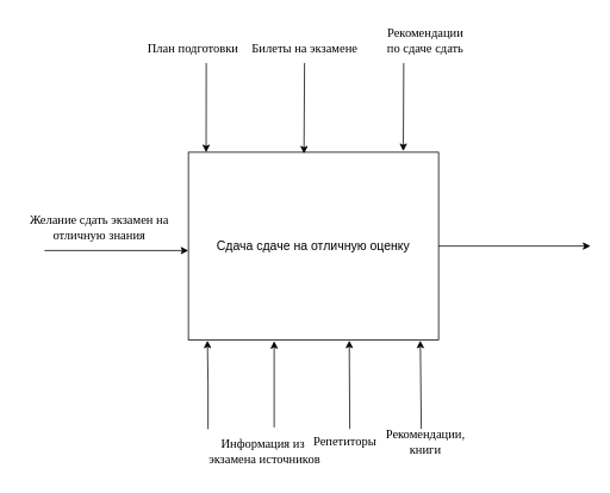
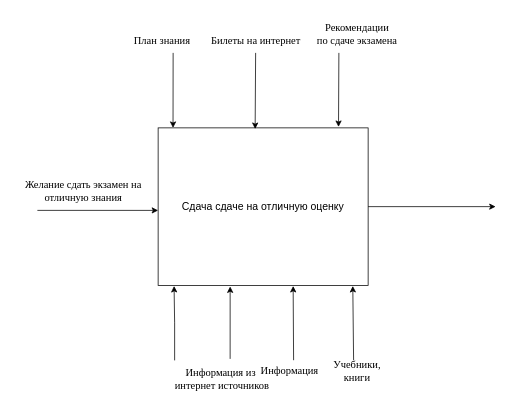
  <mxCell id="0" />
  <mxCell id="1" parent="0" />
  <mxCell id="2" value="Сдача сдаче на отличную оценку" style="rounded=0;whiteSpace=wrap;html=1;fontSize=14;" vertex="1" parent="1"><mxGeometry x="210" y="170" width="280" height="210" as="geometry" /></mxCell>
  <mxCell id="3" value="" style="endArrow=classic;html=1;rounded=0;fontSize=14;exitX=1;exitY=0.5;exitDx=0;exitDy=0;fontFamily=Times New Roman;labelPosition=center;verticalLabelPosition=top;align=center;verticalAlign=bottom;" edge="1" parent="1" source="2"><mxGeometry width="50" height="50" relative="1" as="geometry"><mxPoint x="520" y="290" as="sourcePoint" /><mxPoint x="660" y="275" as="targetPoint" /></mxGeometry></mxCell>
  <mxCell id="4" value="" style="endArrow=classic;html=1;rounded=0;fontSize=14;fontFamily=Times New Roman;labelPosition=center;verticalLabelPosition=top;align=center;verticalAlign=bottom;entryX=0.076;entryY=1.004;entryDx=0;entryDy=0;entryPerimeter=0;" edge="1" parent="1" target="2"><mxGeometry width="50" height="50" relative="1" as="geometry"><mxPoint x="232" y="480" as="sourcePoint" /><mxPoint x="410" y="460.5" as="targetPoint" /><Array as="points"><mxPoint x="232" y="430" /></Array></mxGeometry></mxCell>
  <mxCell id="5" value="" style="endArrow=classic;html=1;rounded=0;fontSize=14;fontFamily=Times New Roman;labelPosition=center;verticalLabelPosition=top;align=center;verticalAlign=bottom;entryX=0.343;entryY=1.007;entryDx=0;entryDy=0;entryPerimeter=0;" edge="1" parent="1" target="2"><mxGeometry width="50" height="50" relative="1" as="geometry"><mxPoint x="306" y="478" as="sourcePoint" /><mxPoint x="360" y="380" as="targetPoint" /></mxGeometry></mxCell>
- <mxCell id="6" value="Информация из&amp;nbsp;&lt;br&gt;&lt;font&gt;экзамена источников&lt;/font&gt;" style="text;html=1;align=center;verticalAlign=middle;resizable=0;points=[];autosize=1;strokeColor=none;fillColor=none;fontSize=14;fontFamily=Times New Roman;" vertex="1" parent="1"><mxGeometry x="220" y="480" width="150" height="50" as="geometry" /></mxCell>
+ <mxCell id="6" value="Информация из&amp;nbsp;&lt;br&gt;&lt;font&gt;интернет источников&lt;/font&gt;" style="text;html=1;align=center;verticalAlign=middle;resizable=0;points=[];autosize=1;strokeColor=none;fillColor=none;fontSize=14;fontFamily=Times New Roman;" vertex="1" parent="1"><mxGeometry x="220" y="480" width="150" height="50" as="geometry" /></mxCell>
  <mxCell id="7" value="" style="endArrow=classic;html=1;rounded=0;fontSize=14;fontFamily=Times New Roman;labelPosition=center;verticalLabelPosition=top;align=center;verticalAlign=bottom;entryX=0.643;entryY=1.004;entryDx=0;entryDy=0;entryPerimeter=0;" edge="1" parent="1" target="2"><mxGeometry width="50" height="50" relative="1" as="geometry"><mxPoint x="390.64" y="479.79" as="sourcePoint" /><mxPoint x="390" y="410" as="targetPoint" /></mxGeometry></mxCell>
- <mxCell id="8" value="Репетиторы" style="text;html=1;align=center;verticalAlign=middle;resizable=0;points=[];autosize=1;strokeColor=none;fillColor=none;fontSize=14;fontFamily=Times New Roman;" vertex="1" parent="1"><mxGeometry x="340" y="480" width="90" height="30" as="geometry" /></mxCell>
+ <mxCell id="8" value="Информация" style="text;html=1;align=center;verticalAlign=middle;resizable=0;points=[];autosize=1;strokeColor=none;fillColor=none;fontSize=14;fontFamily=Times New Roman;" vertex="1" parent="1"><mxGeometry x="340" y="480" width="90" height="30" as="geometry" /></mxCell>
  <mxCell id="9" value="" style="endArrow=classic;html=1;rounded=0;fontSize=14;fontFamily=Times New Roman;labelPosition=center;verticalLabelPosition=top;align=center;verticalAlign=bottom;entryX=0.927;entryY=1.004;entryDx=0;entryDy=0;entryPerimeter=0;" edge="1" parent="1" target="2"><mxGeometry width="50" height="50" relative="1" as="geometry"><mxPoint x="470.64" y="479.79" as="sourcePoint" /><mxPoint x="470" y="410" as="targetPoint" /></mxGeometry></mxCell>
- <mxCell id="10" value="&lt;font&gt;Рекомендации,&lt;br&gt;книги&lt;/font&gt;" style="text;html=1;align=center;verticalAlign=middle;resizable=0;points=[];autosize=1;strokeColor=none;fillColor=none;fontSize=14;fontFamily=Times New Roman;" vertex="1" parent="1"><mxGeometry x="430" y="470" width="90" height="50" as="geometry" /></mxCell>
+ <mxCell id="10" value="&lt;font&gt;Учебники,&lt;br&gt;книги&lt;/font&gt;" style="text;html=1;align=center;verticalAlign=middle;resizable=0;points=[];autosize=1;strokeColor=none;fillColor=none;fontSize=14;fontFamily=Times New Roman;" vertex="1" parent="1"><mxGeometry x="430" y="470" width="90" height="50" as="geometry" /></mxCell>
  <mxCell id="11" value="" style="endArrow=classic;html=1;rounded=0;fontFamily=Times New Roman;fontSize=14;entryX=0;entryY=0.524;entryDx=0;entryDy=0;entryPerimeter=0;" edge="1" parent="1" target="2"><mxGeometry width="50" height="50" relative="1" as="geometry"><mxPoint x="49" y="280" as="sourcePoint" /><mxPoint x="180" y="210" as="targetPoint" /></mxGeometry></mxCell>
  <mxCell id="12" value="Желание сдать экзамен на&lt;br&gt;&lt;font&gt;отличную знания&lt;/font&gt;" style="text;html=1;align=center;verticalAlign=middle;resizable=0;points=[];autosize=1;strokeColor=none;fillColor=none;fontSize=14;fontFamily=Times New Roman;" vertex="1" parent="1"><mxGeometry x="20" y="230" width="180" height="50" as="geometry" /></mxCell>
  <mxCell id="13" value="" style="endArrow=classic;html=1;rounded=0;fontFamily=Times New Roman;fontSize=14;entryX=0.071;entryY=0;entryDx=0;entryDy=0;entryPerimeter=0;" edge="1" parent="1" target="2"><mxGeometry width="50" height="50" relative="1" as="geometry"><mxPoint x="230" y="70" as="sourcePoint" /><mxPoint x="370" y="240" as="targetPoint" /></mxGeometry></mxCell>
- <mxCell id="14" value="План подготовки" style="text;html=1;align=center;verticalAlign=middle;resizable=0;points=[];autosize=1;strokeColor=none;fillColor=none;fontSize=14;fontFamily=Times New Roman;" vertex="1" parent="1"><mxGeometry x="150" y="40" width="130" height="30" as="geometry" /></mxCell>
+ <mxCell id="14" value="План знания" style="text;html=1;align=center;verticalAlign=middle;resizable=0;points=[];autosize=1;strokeColor=none;fillColor=none;fontSize=14;fontFamily=Times New Roman;" vertex="1" parent="1"><mxGeometry x="150" y="40" width="130" height="30" as="geometry" /></mxCell>
  <mxCell id="15" value="" style="endArrow=classic;html=1;rounded=0;fontFamily=Times New Roman;fontSize=14;entryX=0.462;entryY=0.007;entryDx=0;entryDy=0;entryPerimeter=0;" edge="1" parent="1" target="2"><mxGeometry width="50" height="50" relative="1" as="geometry"><mxPoint x="340" y="70" as="sourcePoint" /><mxPoint x="390" y="160" as="targetPoint" /></mxGeometry></mxCell>
- <mxCell id="16" value="Билеты на экзамене" style="text;html=1;align=center;verticalAlign=middle;resizable=0;points=[];autosize=1;strokeColor=none;fillColor=none;fontSize=14;fontFamily=Times New Roman;" vertex="1" parent="1"><mxGeometry x="270" y="40" width="140" height="30" as="geometry" /></mxCell>
+ <mxCell id="16" value="Билеты на интернет" style="text;html=1;align=center;verticalAlign=middle;resizable=0;points=[];autosize=1;strokeColor=none;fillColor=none;fontSize=14;fontFamily=Times New Roman;" vertex="1" parent="1"><mxGeometry x="270" y="40" width="140" height="30" as="geometry" /></mxCell>
  <mxCell id="17" value="" style="endArrow=classic;html=1;rounded=0;fontFamily=Times New Roman;fontSize=14;entryX=0.859;entryY=-0.006;entryDx=0;entryDy=0;entryPerimeter=0;" edge="1" parent="1" target="2"><mxGeometry width="50" height="50" relative="1" as="geometry"><mxPoint x="451" y="70" as="sourcePoint" /><mxPoint x="450" y="160" as="targetPoint" /></mxGeometry></mxCell>
- <mxCell id="18" value="Рекомендации&lt;br&gt;&lt;font&gt;по сдаче сдать&lt;/font&gt;" style="text;html=1;align=center;verticalAlign=middle;resizable=0;points=[];autosize=1;strokeColor=none;fillColor=none;fontSize=14;fontFamily=Times New Roman;" vertex="1" parent="1"><mxGeometry x="410" y="20" width="130" height="50" as="geometry" /></mxCell>
+ <mxCell id="18" value="Рекомендации&lt;br&gt;&lt;font&gt;по сдаче экзамена&lt;/font&gt;" style="text;html=1;align=center;verticalAlign=middle;resizable=0;points=[];autosize=1;strokeColor=none;fillColor=none;fontSize=14;fontFamily=Times New Roman;" vertex="1" parent="1"><mxGeometry x="410" y="20" width="130" height="50" as="geometry" /></mxCell>
